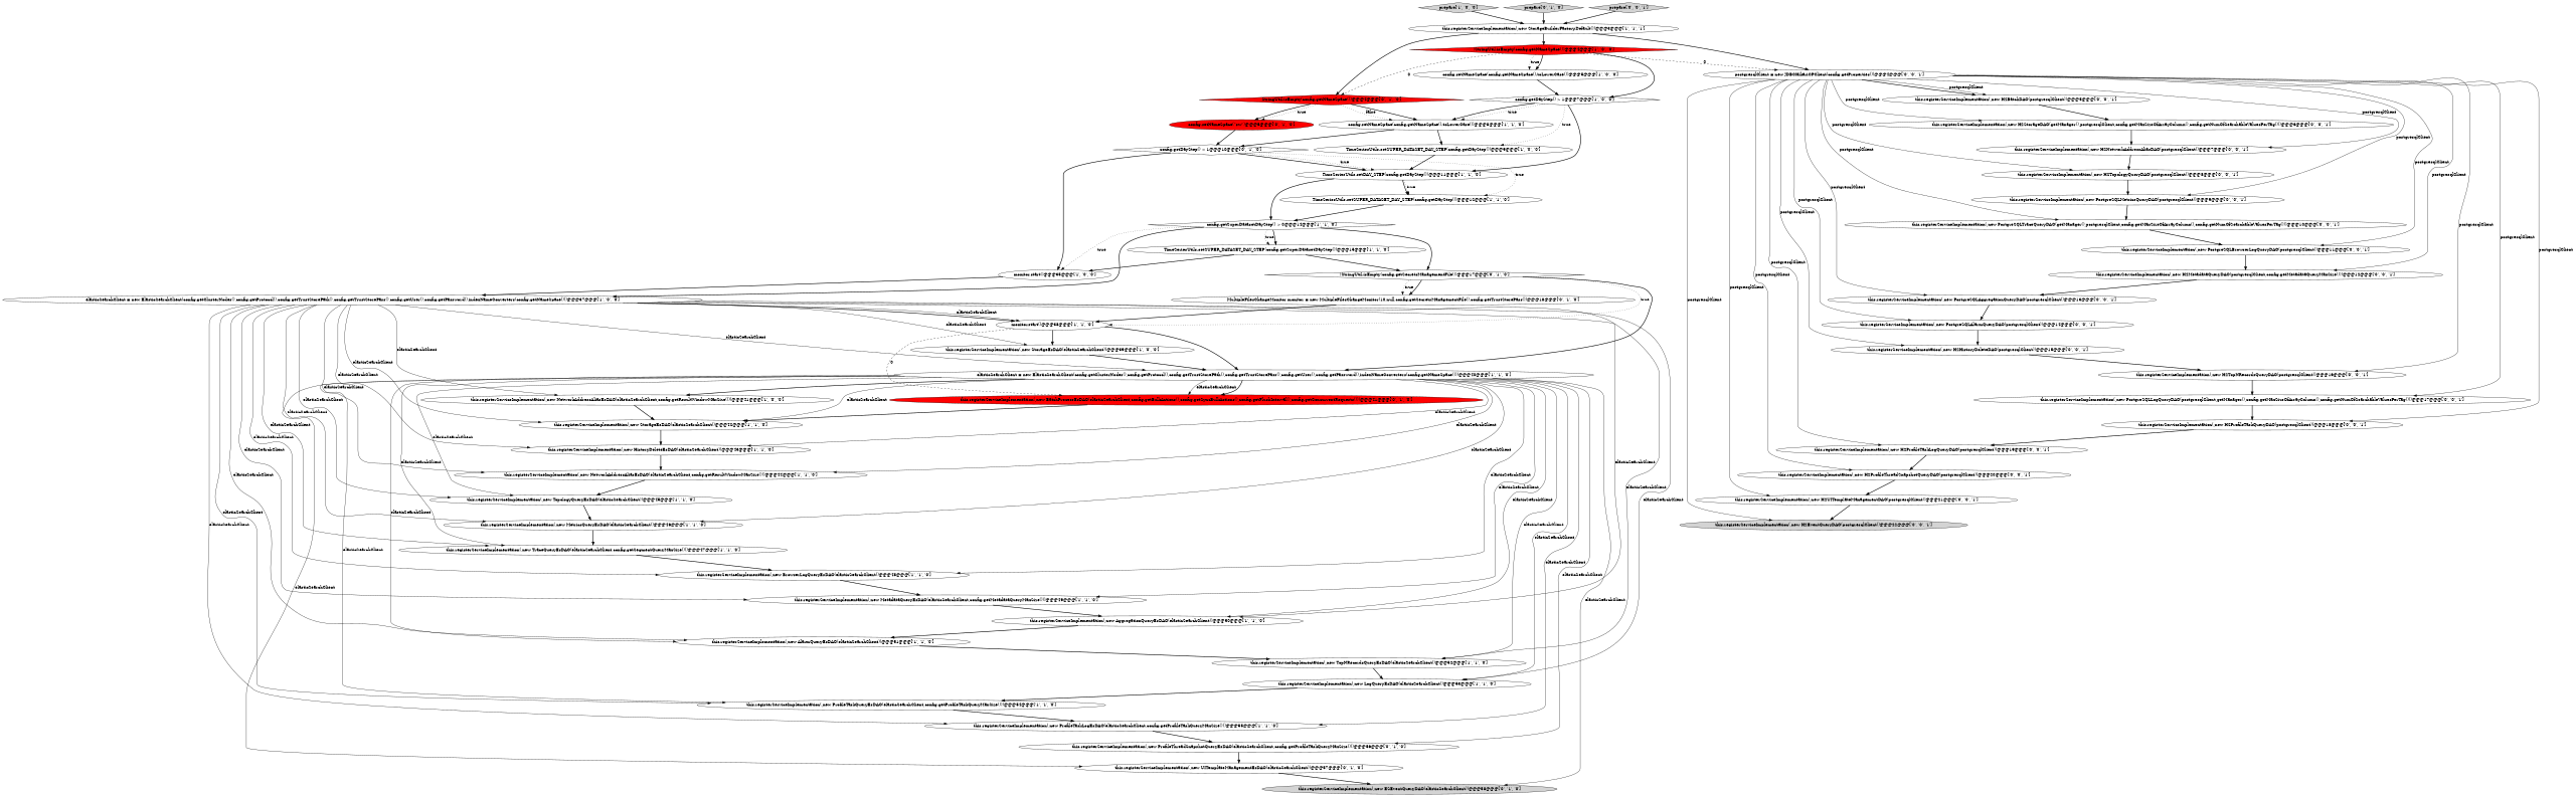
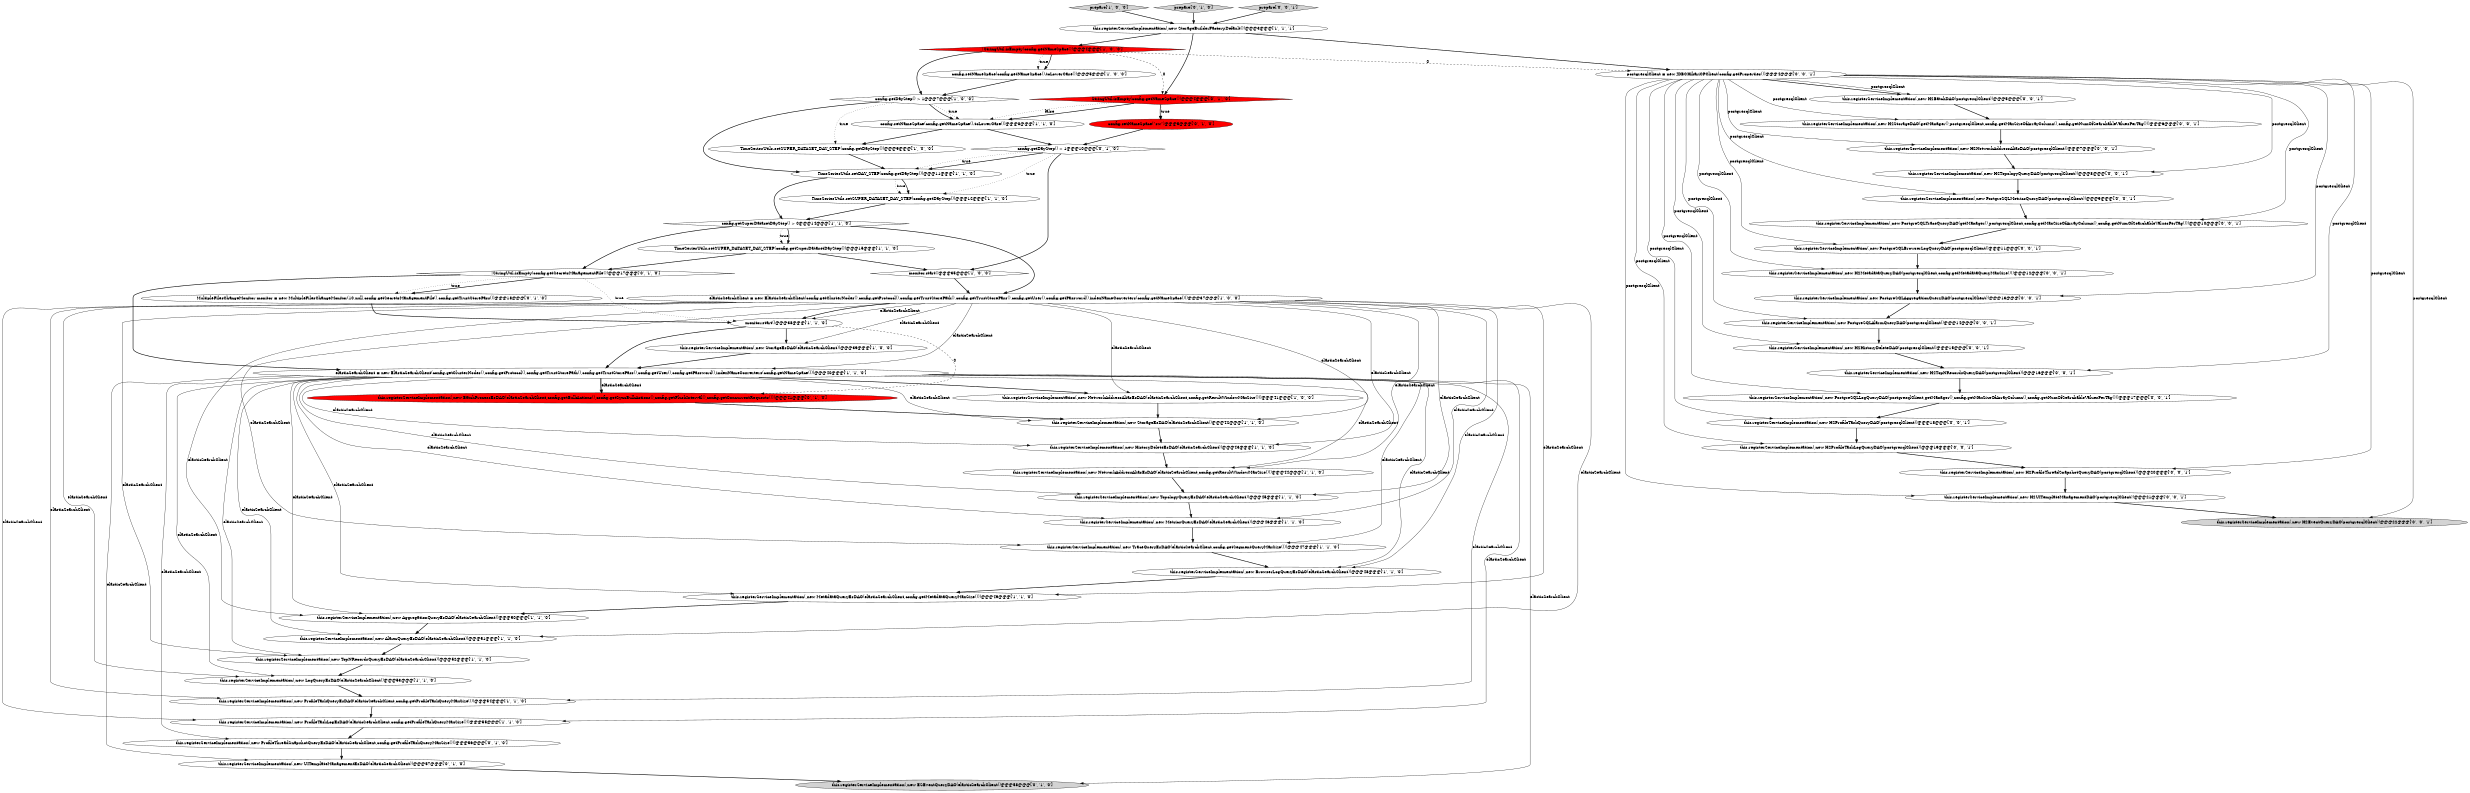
  digraph {
    node [fillcolor=white shape=ellipse style=filled]
    edge [style=bold]
    n1 [label="this.registerServiceImplementation(,new NetworkAddressAliasEsDAO(elasticSearchClient,config.getResultWindowMaxSize()))@@@44@@@['1', '1', '0']"]
    n2 [label="this.registerServiceImplementation(,new TopologyQueryEsDAO(elasticSearchClient))@@@45@@@['1', '1', '0']"]
    n3 [label="this.registerServiceImplementation(,new MetricsQueryEsDAO(elasticSearchClient))@@@46@@@['1', '1', '0']"]
    n4 [label="postgresqlClient = new JDBCHikariCPClient(config.getProperties())@@@4@@@['0', '0', '1']"]
    n5 [label="this.registerServiceImplementation(,new PostgreSQLTraceQueryDAO(getManager(),postgresqlClient,config.getMaxSizeOfArrayColumn(),config.getNumOfSearchableValuesPerTag()))@@@10@@@['0', '0', '1']"]
    n6 [label="this.registerServiceImplementation(,new H2UITemplateManagementDAO(postgresqlClient))@@@21@@@['0', '0', '1']"]
    n7 [label="this.registerServiceImplementation(,new H2TopologyQueryDAO(postgresqlClient))@@@8@@@['0', '0', '1']"]
    n8 [label="this.registerServiceImplementation(,new H2BatchDAO(postgresqlClient))@@@5@@@['0', '0', '1']"]
    n9 [label="this.registerServiceImplementation(,new H2ProfileTaskQueryDAO(postgresqlClient))@@@18@@@['0', '0', '1']"]
    n10 [label="this.registerServiceImplementation(,new H2ProfileThreadSnapshotQueryDAO(postgresqlClient))@@@20@@@['0', '0', '1']"]
    n11 [label="this.registerServiceImplementation(,new PostgreSQLMetricsQueryDAO(postgresqlClient))@@@9@@@['0', '0', '1']"]
    n12 [fillcolor=lightgray label="this.registerServiceImplementation(,new H2EventQueryDAO(postgresqlClient))@@@22@@@['0', '0', '1']"]
    n13 [label="this.registerServiceImplementation(,new H2TopNRecordsQueryDAO(postgresqlClient))@@@16@@@['0', '0', '1']"]
    n14 [label="this.registerServiceImplementation(,new PostgreSQLLogQueryDAO(postgresqlClient,getManager(),config.getMaxSizeOfArrayColumn(),config.getNumOfSearchableValuesPerTag()))@@@17@@@['0', '0', '1']"]
    n15 [label="this.registerServiceImplementation(,new H2NetworkAddressAliasDAO(postgresqlClient))@@@7@@@['0', '0', '1']"]
    n16 [label="this.registerServiceImplementation(,new PostgreSQLAggregationQueryDAO(postgresqlClient))@@@13@@@['0', '0', '1']"]
    n17 [label="this.registerServiceImplementation(,new H2StorageDAO(getManager(),postgresqlClient,config.getMaxSizeOfArrayColumn(),config.getNumOfSearchableValuesPerTag()))@@@6@@@['0', '0', '1']"]
    n18 [label="this.registerServiceImplementation(,new H2MetadataQueryDAO(postgresqlClient,config.getMetadataQueryMaxSize()))@@@12@@@['0', '0', '1']"]
    n19 [label="this.registerServiceImplementation(,new PostgreSQLAlarmQueryDAO(postgresqlClient))@@@14@@@['0', '0', '1']"]
    n20 [label="this.registerServiceImplementation(,new H2ProfileTaskLogQueryDAO(postgresqlClient))@@@19@@@['0', '0', '1']"]
    n21 [label="this.registerServiceImplementation(,new H2HistoryDeleteDAO(postgresqlClient))@@@15@@@['0', '0', '1']"]
    n22 [label="this.registerServiceImplementation(,new PostgreSQLBrowserLogQueryDAO(postgresqlClient))@@@11@@@['0', '0', '1']"]
    n23 [label="this.registerServiceImplementation(,new StorageEsDAO(elasticSearchClient))@@@42@@@['1', '1', '0']"]
    n24 [label="this.registerServiceImplementation(,new HistoryDeleteEsDAO(elasticSearchClient))@@@43@@@['1', '1', '0']"]
    n25 [label="config.getDayStep() > 1@@@10@@@['0', '1', '0']" shape=diamond]
    n26 [label="TimeSeriesUtils.setSUPER_DATASET_DAY_STEP(config.getDayStep())@@@12@@@['1', '1', '0']"]
    n27 [label="TimeSeriesUtils.setDAY_STEP(config.getDayStep())@@@11@@@['1', '1', '0']"]
-   n28 [label="monitor.start()@@@35@@@['1', '0', '0']"]
+   n28 [label="monitor.start()@@@35@@@['1', '0', '0']" shape=diamond]
    n29 [label="config.getSuperDatasetDayStep() > 0@@@14@@@['1', '1', '0']" shape=diamond]
    n30 [label="elasticSearchClient = new ElasticSearchClient(config.getClusterNodes(),config.getProtocol(),config.getTrustStorePath(),config.getTrustStorePass(),config.getUser(),config.getPassword(),indexNameConverters(config.getNameSpace()))@@@37@@@['1', '0', '0']"]
    n31 [label="TimeSeriesUtils.setSUPER_DATASET_DAY_STEP(config.getSuperDatasetDayStep())@@@15@@@['1', '1', '0']"]
    n32 [label="!StringUtil.isEmpty(config.getSecretsManagementFile())@@@17@@@['0', '1', '0']" shape=diamond]
    n33 [label="this.registerServiceImplementation(,new AlarmQueryEsDAO(elasticSearchClient))@@@51@@@['1', '1', '0']"]
    n34 [label="monitor.start()@@@38@@@['1', '1', '0']"]
    n35 [label="this.registerServiceImplementation(,new BrowserLogQueryEsDAO(elasticSearchClient))@@@48@@@['1', '1', '0']"]
    n36 [label="elasticSearchClient = new ElasticSearchClient(config.getClusterNodes(),config.getProtocol(),config.getTrustStorePath(),config.getTrustStorePass(),config.getUser(),config.getPassword(),indexNameConverters(config.getNameSpace()))@@@40@@@['1', '1', '0']"]
    n37 [label="this.registerServiceImplementation(,new LogQueryEsDAO(elasticSearchClient))@@@53@@@['1', '1', '0']"]
    n38 [label="this.registerServiceImplementation(,new MetadataQueryEsDAO(elasticSearchClient,config.getMetadataQueryMaxSize()))@@@49@@@['1', '1', '0']"]
    n39 [label="this.registerServiceImplementation(,new ProfileTaskQueryEsDAO(elasticSearchClient,config.getProfileTaskQueryMaxSize()))@@@54@@@['1', '1', '0']"]
    n40 [label="this.registerServiceImplementation(,new TopNRecordsQueryEsDAO(elasticSearchClient))@@@52@@@['1', '1', '0']"]
    n41 [label="this.registerServiceImplementation(,new TraceQueryEsDAO(elasticSearchClient,config.getSegmentQueryMaxSize()))@@@47@@@['1', '1', '0']"]
    n42 [label="this.registerServiceImplementation(,new AggregationQueryEsDAO(elasticSearchClient))@@@50@@@['1', '1', '0']"]
    n43 [label="this.registerServiceImplementation(,new ProfileTaskLogEsDAO(elasticSearchClient,config.getProfileTaskQueryMaxSize()))@@@55@@@['1', '1', '0']"]
    n44 [label="this.registerServiceImplementation(,new StorageEsDAO(elasticSearchClient))@@@39@@@['1', '0', '0']"]
    n45 [label="this.registerServiceImplementation(,new NetworkAddressAliasEsDAO(elasticSearchClient,config.getResultWindowMaxSize()))@@@41@@@['1', '0', '0']"]
    n46 [fillcolor=red label="this.registerServiceImplementation(,new BatchProcessEsDAO(elasticSearchClient,config.getBulkActions(),config.getSyncBulkActions(),config.getFlushInterval(),config.getConcurrentRequests()))@@@41@@@['0', '1', '0']"]
    n47 [label="this.registerServiceImplementation(,new UITemplateManagementEsDAO(elasticSearchClient))@@@57@@@['0', '1', '0']"]
    n48 [fillcolor=lightgray label="this.registerServiceImplementation(,new ESEventQueryDAO(elasticSearchClient))@@@58@@@['0', '1', '0']"]
    n49 [label="this.registerServiceImplementation(,new ProfileThreadSnapshotQueryEsDAO(elasticSearchClient,config.getProfileTaskQueryMaxSize()))@@@56@@@['0', '1', '0']"]
    n50 [fillcolor=lightgray label="prepare['1', '0', '0']" shape=diamond]
    n51 [label="this.registerServiceImplementation(,new StorageBuilderFactory.Default())@@@3@@@['1', '1', '1']"]
    n52 [fillcolor=red label="!StringUtil.isEmpty(config.getNameSpace())@@@4@@@['1', '0', '0']" shape=diamond]
    n53 [fillcolor=red label="StringUtil.isEmpty(config.getNameSpace())@@@4@@@['0', '1', '0']" shape=diamond]
    n54 [fillcolor=lightgray label="prepare['0', '1', '0']" shape=diamond]
    n55 [label="config.setNameSpace(config.getNameSpace().toLowerCase())@@@8@@@['1', '1', '0']"]
    n56 [label="TimeSeriesUtils.setSUPER_DATASET_DAY_STEP(config.getDayStep())@@@9@@@['1', '0', '0']"]
    n57 [fillcolor=red label="config.setNameSpace(\"sw\")@@@5@@@['0', '1', '0']"]
    n58 [label="MultipleFilesChangeMonitor monitor = new MultipleFilesChangeMonitor(10,null,config.getSecretsManagementFile(),config.getTrustStorePass())@@@18@@@['0', '1', '0']"]
    n59 [label="config.getDayStep() > 1@@@7@@@['1', '0', '0']" shape=diamond]
    n60 [label="config.setNameSpace(config.getNameSpace().toLowerCase())@@@5@@@['1', '0', '0']"]
    n61 [fillcolor=lightgray label="prepare['0', '0', '1']" shape=diamond]
    n1 -> n2
    n2 -> n3
    n3 -> n41
    n4 -> n5 [label=postgresqlClient style=solid]
    n4 -> n6 [label=postgresqlClient style=solid]
    n4 -> n7 [label=postgresqlClient style=solid]
    n4 -> n8
    n4 -> n8 [label=postgresqlClient style=solid]
    n4 -> n9 [label=postgresqlClient style=solid]
    n4 -> n10 [label=postgresqlClient style=solid]
    n4 -> n11 [label=postgresqlClient style=solid]
    n4 -> n12 [label=postgresqlClient style=solid]
    n4 -> n13 [label=postgresqlClient style=solid]
    n4 -> n14 [label=postgresqlClient style=solid]
    n4 -> n15 [label=postgresqlClient style=solid]
    n4 -> n16 [label=postgresqlClient style=solid]
    n4 -> n17 [label=postgresqlClient style=solid]
    n4 -> n18 [label=postgresqlClient style=solid]
    n4 -> n19 [label=postgresqlClient style=solid]
    n4 -> n20 [label=postgresqlClient style=solid]
    n4 -> n21 [label=postgresqlClient style=solid]
    n4 -> n22 [label=postgresqlClient style=solid]
    n5 -> n22
    n6 -> n12
    n7 -> n11
    n8 -> n17
    n9 -> n20
    n10 -> n6
    n11 -> n5
    n13 -> n14
    n14 -> n9
    n15 -> n7
    n16 -> n19
    n17 -> n15
    n18 -> n16
    n19 -> n21
    n20 -> n10
    n21 -> n13
    n22 -> n18
    n23 -> n24
    n24 -> n1
    n25 -> n26 [label=true style=dotted]
    n25 -> n27
    n25 -> n27 [label=true style=dotted]
    n25 -> n28
    n26 -> n29
    n27 -> n26 [label=true style=dotted]
    n27 -> n26
    n27 -> n29
    n28 -> n30
-   n29 -> n28 [label=true style=dotted]
    n29 -> n30
    n29 -> n31 [label=true style=dotted]
    n29 -> n31
    n29 -> n32
    n30 -> n1 [label=elasticSearchClient style=solid]
    n30 -> n2 [label=elasticSearchClient style=solid]
    n30 -> n3 [label=elasticSearchClient style=solid]
    n30 -> n23 [label=elasticSearchClient style=solid]
    n30 -> n24 [label=elasticSearchClient style=solid]
    n30 -> n33 [label=elasticSearchClient style=solid]
    n30 -> n34
    n30 -> n34 [label=elasticSearchClient style=solid]
    n30 -> n35 [label=elasticSearchClient style=solid]
    n30 -> n36 [label=elasticSearchClient style=solid]
    n30 -> n37 [label=elasticSearchClient style=solid]
    n30 -> n38 [label=elasticSearchClient style=solid]
    n30 -> n39 [label=elasticSearchClient style=solid]
    n30 -> n40 [label=elasticSearchClient style=solid]
    n30 -> n41 [label=elasticSearchClient style=solid]
    n30 -> n42 [label=elasticSearchClient style=solid]
    n30 -> n43 [label=elasticSearchClient style=solid]
    n30 -> n44 [label=elasticSearchClient style=solid]
    n30 -> n45 [label=elasticSearchClient style=solid]
    n31 -> n28
    n31 -> n32
    n32 -> n34 [label=true style=dotted]
    n32 -> n36
    n32 -> n58
    n32 -> n58 [label=true style=dotted]
    n33 -> n40
    n34 -> n36
    n34 -> n44
    n34 -> n46 [label=0 style=dashed]
    n35 -> n38
    n36 -> n1 [label=elasticSearchClient style=solid]
    n36 -> n2 [label=elasticSearchClient style=solid]
    n36 -> n3 [label=elasticSearchClient style=solid]
    n36 -> n23 [label=elasticSearchClient style=solid]
    n36 -> n24 [label=elasticSearchClient style=solid]
    n36 -> n33 [label=elasticSearchClient style=solid]
    n36 -> n35 [label=elasticSearchClient style=solid]
    n36 -> n37 [label=elasticSearchClient style=solid]
    n36 -> n38 [label=elasticSearchClient style=solid]
    n36 -> n39 [label=elasticSearchClient style=solid]
    n36 -> n40 [label=elasticSearchClient style=solid]
    n36 -> n41 [label=elasticSearchClient style=solid]
    n36 -> n42 [label=elasticSearchClient style=solid]
    n36 -> n43 [label=elasticSearchClient style=solid]
    n36 -> n45
    n36 -> n46 [label=elasticSearchClient style=solid]
    n36 -> n46
    n36 -> n47 [label=elasticSearchClient style=solid]
    n36 -> n48 [label=elasticSearchClient style=solid]
    n36 -> n49 [label=elasticSearchClient style=solid]
    n37 -> n39
    n38 -> n42
    n39 -> n43
    n40 -> n37
    n41 -> n35
    n42 -> n33
    n43 -> n49
    n44 -> n36
    n45 -> n23
    n46 -> n23
    n47 -> n48
    n49 -> n47
    n50 -> n51
    n51 -> n4
    n51 -> n52
    n51 -> n53
    n52 -> n4 [label=0 style=dashed]
    n52 -> n53 [label=0 style=dashed]
    n52 -> n59
    n52 -> n60 [label=true style=dotted]
    n52 -> n60
    n53 -> n55
    n53 -> n55 [label=false style=dotted]
    n53 -> n57
    n53 -> n57 [label=true style=dotted]
    n54 -> n51
    n55 -> n25
    n55 -> n56
    n56 -> n27
    n57 -> n25
    n58 -> n34
    n59 -> n27
    n59 -> n55 [label=true style=dotted]
    n59 -> n55
    n59 -> n56 [label=true style=dotted]
    n60 -> n59
    n61 -> n51
  }
